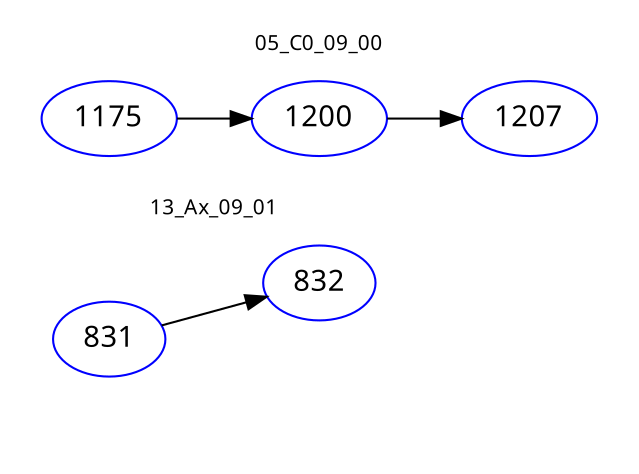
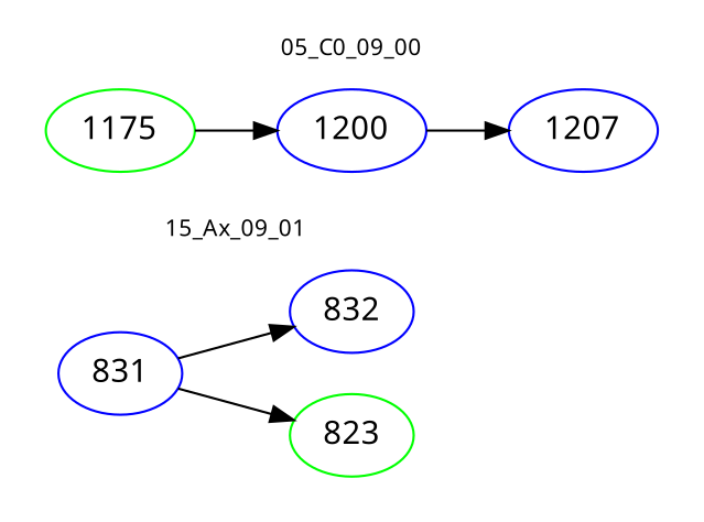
  digraph {
    fontname="Noto Sans"
    rankdir=LR
    node [color=blue fontname="Noto Sans"]
    edge [color=black fontname="Noto Sans"]
    n1 [label=831]
+   n2 [color=green label=823]
    n3 [label=832]
    n4 [label=1200]
-   n5 [label=1175]
+   n5 [color=green label=1175]
    n6 [label=1207]
    subgraph cluster_1 {
      color=white
      fontsize=10
-     label="13_Ax_09_01"
+     label="15_Ax_09_01"
      n1
+     n2
      n3
    }
    subgraph cluster_2 {
      color=white
      fontsize=10
      label="05_C0_09_00"
      n4
      n5
      n6
    }
+   n1 -> n2
    n1 -> n3
    n4 -> n6
    n5 -> n4
  }
